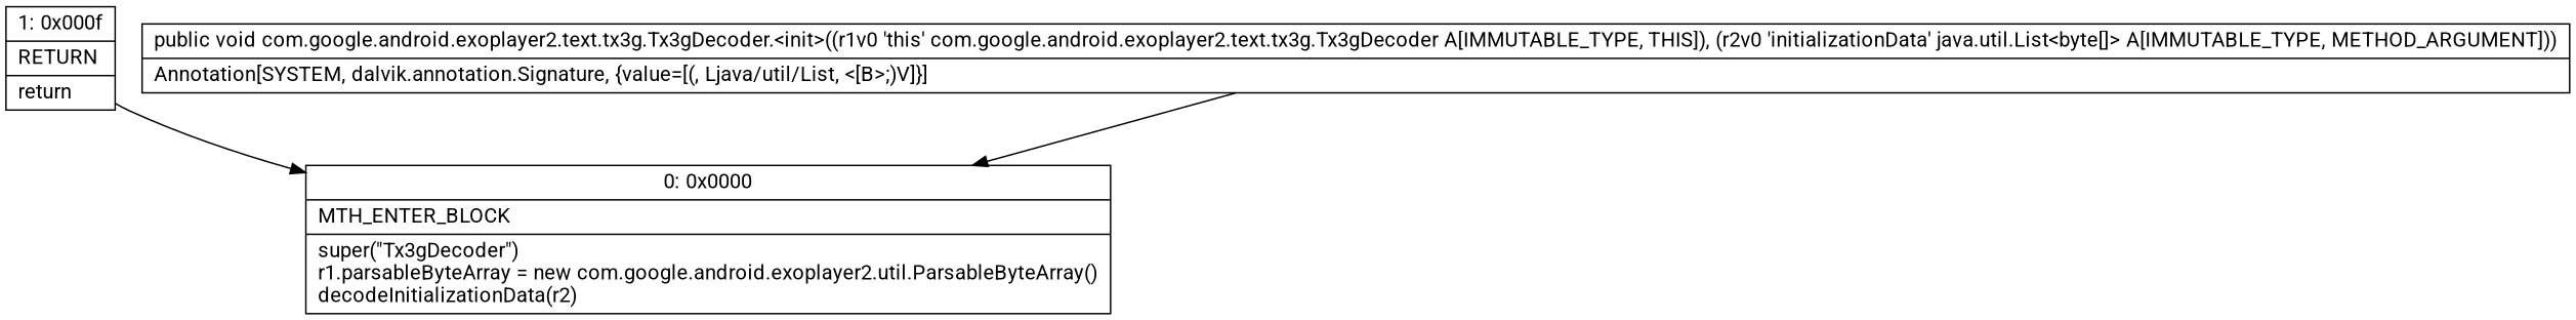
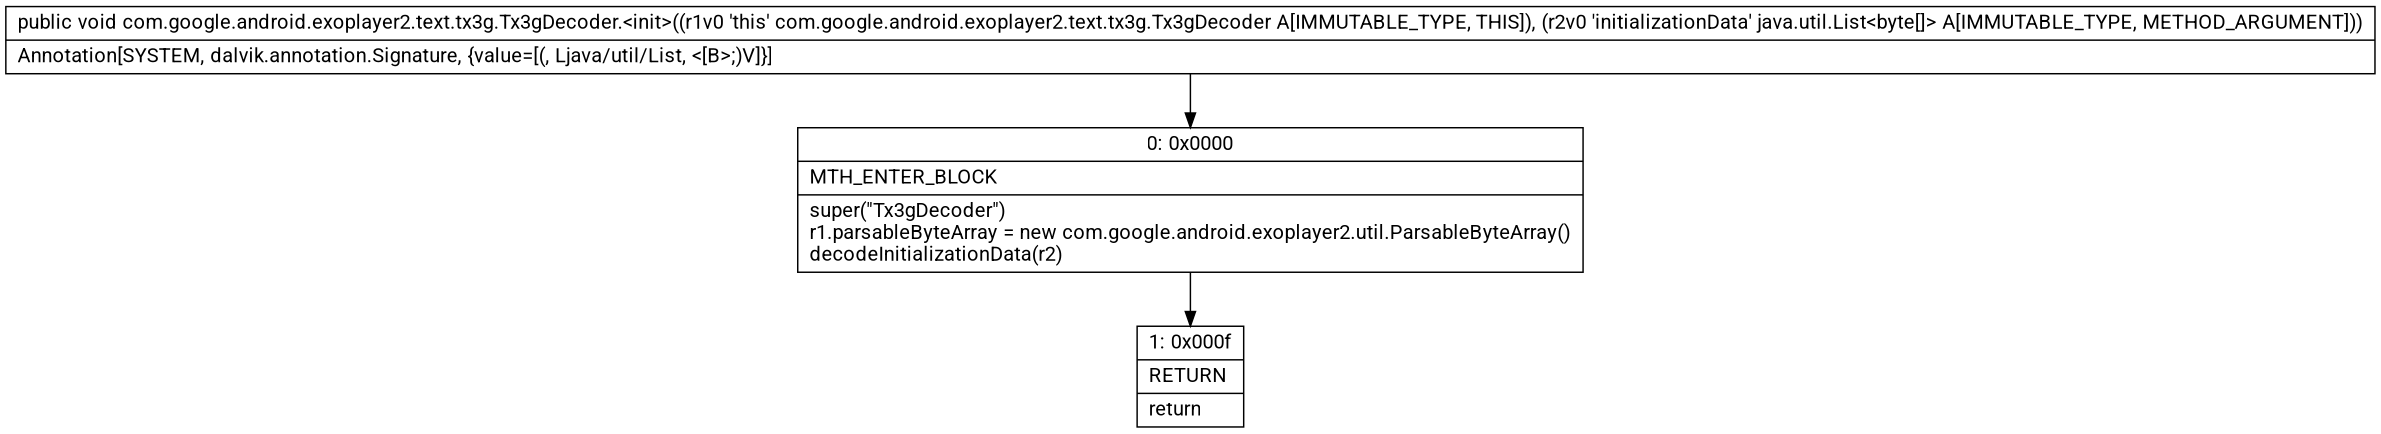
  digraph {
    fontname=Roboto
    node [shape=record fontname=Roboto]
    edge [fontname=Roboto]
    n1 [label="{0\:\ 0x0000|MTH_ENTER_BLOCK\l|super(\"Tx3gDecoder\")\lr1.parsableByteArray = new com.google.android.exoplayer2.util.ParsableByteArray()\ldecodeInitializationData(r2)\l}"]
    n2 [label="{1\:\ 0x000f|RETURN\l|return\l}"]
    n3 [label="{public void com.google.android.exoplayer2.text.tx3g.Tx3gDecoder.\<init\>((r1v0 'this' com.google.android.exoplayer2.text.tx3g.Tx3gDecoder A[IMMUTABLE_TYPE, THIS]), (r2v0 'initializationData' java.util.List\<byte[]\> A[IMMUTABLE_TYPE, METHOD_ARGUMENT]))  | Annotation[SYSTEM, dalvik.annotation.Signature, \{value=[(, Ljava\/util\/List, \<[B\>;)V]\}]\l}"]
-   n2 -> n1
+   n1 -> n2
    n3 -> n1
  }
